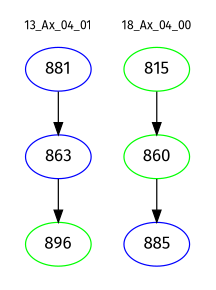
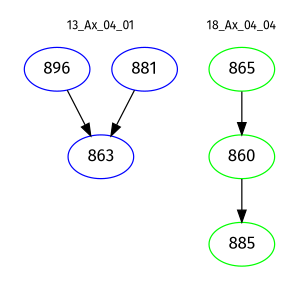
  digraph {
    fontname="Fira Sans"
    node [color=blue fontname="Fira Sans"]
    edge [color=black fontname="Fira Sans"]
    n1 [label=881]
    n2 [label=863]
-   n3 [color=green label=896]
-   n4 [color=green label=815]
+   n3 [label=896]
+   n4 [color=green label=865]
    n5 [color=green label=860]
-   n6 [label=885]
+   n6 [color=green label=885]
    subgraph cluster_1 {
      color=white
      fontsize=10
      label="13_Ax_04_01"
      n1
      n2
      n3
    }
    subgraph cluster_2 {
      color=white
      fontsize=10
-     label="18_Ax_04_00"
+     label="18_Ax_04_04"
      n4
      n5
      n6
    }
    n1 -> n2
-   n2 -> n3
+   n3 -> n2
    n4 -> n5
    n5 -> n6
  }
